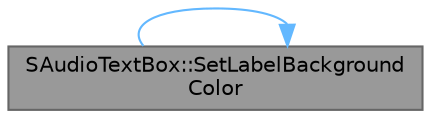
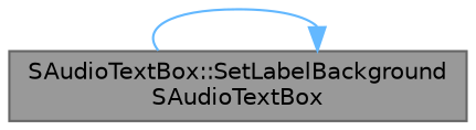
  digraph {
    rankdir=LR
-   n1 [color=gray40 fillcolor=grey60 fontcolor=black fontname=Helvetica fontsize=10 height=0.2 label="SAudioTextBox::SetLabelBackground\lColor" shape=box style=filled width=0.4]
+   n1 [color=gray40 fillcolor=grey60 fontcolor=black fontname=Helvetica fontsize=10 height=0.2 label="SAudioTextBox::SetLabelBackground\lSAudioTextBox" shape=box style=filled width=0.4]
    n1 -> n1 [color=steelblue1 fontname=Helvetica fontsize=10 labelfontname=Helvetica labelfontsize=10 style=solid]
  }
